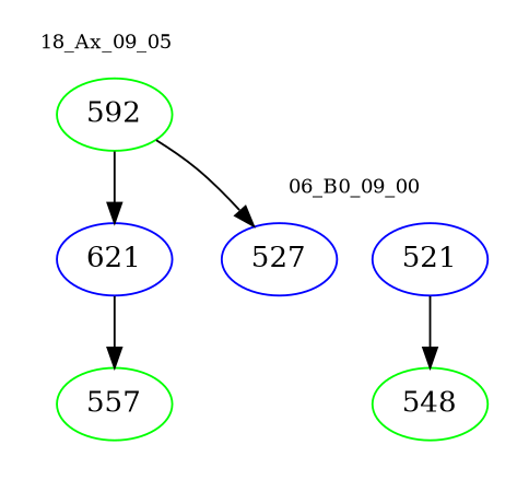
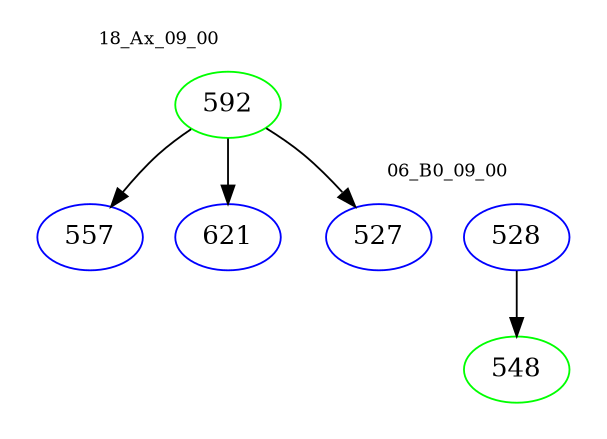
  digraph {
    node [color=green]
    edge [color=black]
    n1 [label=592]
-   n2 [label=557]
+   n2 [color=blue label=557]
    n3 [color=blue label=621]
-   n4 [color=blue label=521]
+   n4 [color=blue label=528]
    n5 [color=blue label=527]
    n6 [label=548]
    subgraph cluster_1 {
      color=white
      fontsize=10
-     label="18_Ax_09_05"
+     label="18_Ax_09_00"
      n1
      n2
      n3
    }
    subgraph cluster_2 {
      color=white
      fontsize=10
      label="06_B0_09_00"
      n4
      n5
      n6
    }
-   n3 -> n2
+   n1 -> n2
    n1 -> n3
    n1 -> n5
    n4 -> n6
  }
